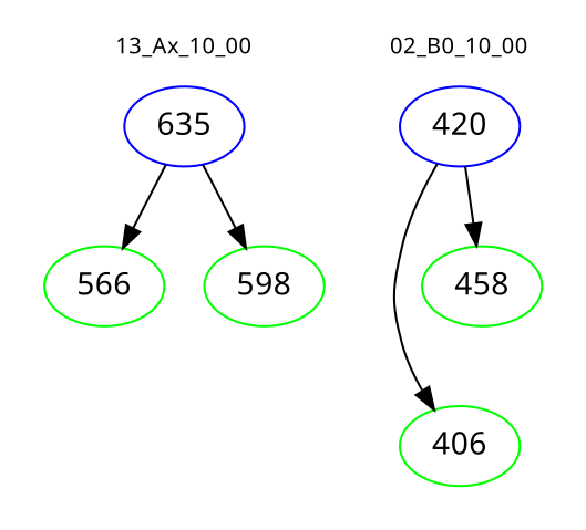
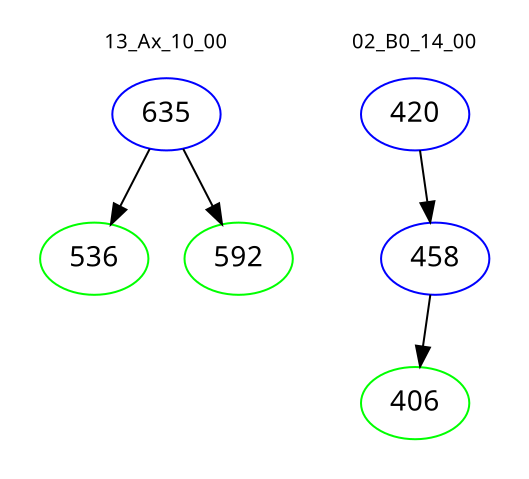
  digraph {
    fontname="Noto Sans"
    node [color=green fontname="Noto Sans"]
    edge [color=black fontname="Noto Sans"]
    n1 [color=blue label=635]
-   n2 [label=566]
-   n3 [label=598]
+   n2 [label=536]
+   n3 [label=592]
    n4 [color=blue label=420]
    n5 [label=406]
-   n6 [label=458]
+   n6 [color=blue label=458]
    subgraph cluster_1 {
      color=white
      fontsize=10
      label="13_Ax_10_00"
      n1
      n2
      n3
    }
    subgraph cluster_2 {
      color=white
      fontsize=10
-     label="02_B0_10_00"
+     label="02_B0_14_00"
      n4
      n5
      n6
    }
    n1 -> n2
    n1 -> n3
-   n4 -> n5
+   n6 -> n5
    n4 -> n6
  }
